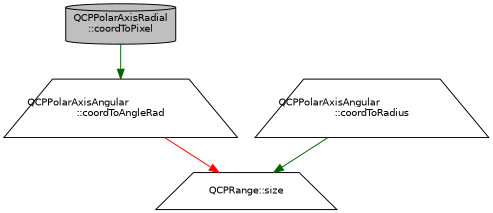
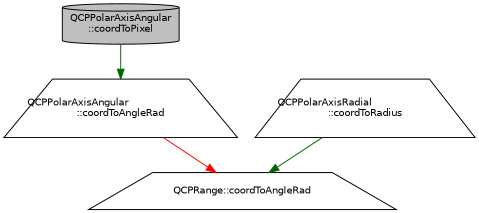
  digraph {
    rankdir=TB
    node [color=black fillcolor=white fontname=Helvetica fontsize=10 shape=trapezium style=filled]
    edge [color=darkgreen fontname=Helvetica fontsize=10 labelfontname=Helvetica labelfontsize=10 style=solid]
-   n1 [fillcolor=grey75 fontcolor=black height=0.2 label="QCPPolarAxisRadial\l::coordToPixel" shape=cylinder width=0.4]
+   n1 [fillcolor=grey75 fontcolor=black height=0.2 label="QCPPolarAxisAngular\l::coordToPixel" shape=cylinder width=0.4]
    n2 [height=0.2 label="QCPPolarAxisAngular\l::coordToAngleRad" width=0.4]
-   n3 [height=0.2 label="QCPRange::size" width=0.4]
-   n4 [height=0.2 label="QCPPolarAxisAngular\l::coordToRadius" width=0.4]
+   n3 [height=0.2 label="QCPRange::coordToAngleRad" width=0.4]
+   n4 [height=0.2 label="QCPPolarAxisRadial\l::coordToRadius" width=0.4]
    n1 -> n2
    n2 -> n3 [color=red]
    n4 -> n3
  }
